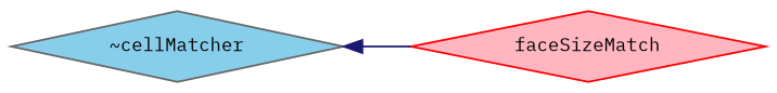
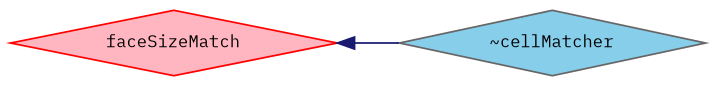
  digraph {
    rankdir=LR
    fontname="IBM Plex Mono"
    node [fontname="IBM Plex Mono" fontsize=10 shape=diamond style=filled]
    n1 [color=red fillcolor=lightpink fontcolor=black height=0.2 label=faceSizeMatch width=0.4]
    n2 [color=gray40 height=0.2 label="~cellMatcher" width=0.4 fillcolor=skyblue]
-   n2 -> n1 [color=midnightblue dir=back fontname="IBM Plex Mono" fontsize=10 labelfontname=FreeSans labelfontsize=10 style=solid]
+   n1 -> n2 [color=midnightblue dir=back fontname="IBM Plex Mono" fontsize=10 labelfontname=FreeSans labelfontsize=10 style=solid]
  }
